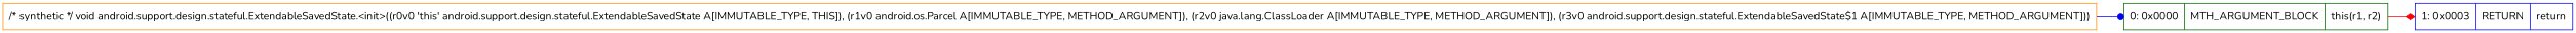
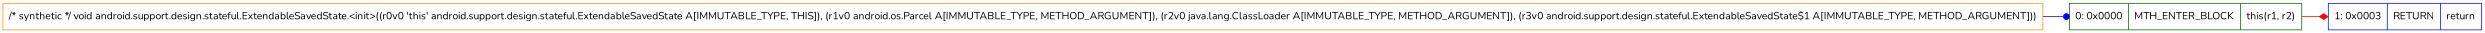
  digraph {
    rankdir=LR
    fontname=Nunito
    node [shape=record fontname=Nunito]
    edge [fontname=Nunito]
-   n1 [label="{0\:\ 0x0000|MTH_ARGUMENT_BLOCK\l|this(r1, r2)\l}" color=darkgreen]
+   n1 [label="{0\:\ 0x0000|MTH_ENTER_BLOCK\l|this(r1, r2)\l}" color=darkgreen]
    n2 [label="{1\:\ 0x0003|RETURN\l|return\l}" color=blue]
    n3 [label="{\/* synthetic *\/ void android.support.design.stateful.ExtendableSavedState.\<init\>((r0v0 'this' android.support.design.stateful.ExtendableSavedState A[IMMUTABLE_TYPE, THIS]), (r1v0 android.os.Parcel A[IMMUTABLE_TYPE, METHOD_ARGUMENT]), (r2v0 java.lang.ClassLoader A[IMMUTABLE_TYPE, METHOD_ARGUMENT]), (r3v0 android.support.design.stateful.ExtendableSavedState$1 A[IMMUTABLE_TYPE, METHOD_ARGUMENT])) }" color=darkorange]
    n1 -> n2 [color=red arrowhead=diamond]
    n3 -> n1 [color=blue arrowhead=dot]
  }
